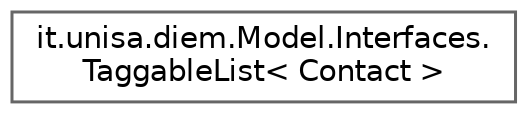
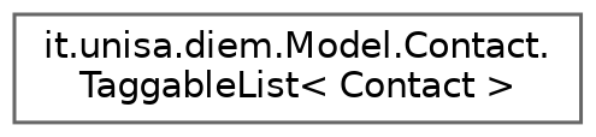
  digraph {
    rankdir=LR
-   n1 [color=grey40 fillcolor=white fontname=Helvetica fontsize=10 height=0.2 label="it.unisa.diem.Model.Interfaces.\lTaggableList\< Contact \>" shape=box style=filled width=0.4]
+   n1 [color=grey40 fillcolor=white fontname=Helvetica fontsize=10 height=0.2 label="it.unisa.diem.Model.Contact.\lTaggableList\< Contact \>" shape=box style=filled width=0.4]
  }
